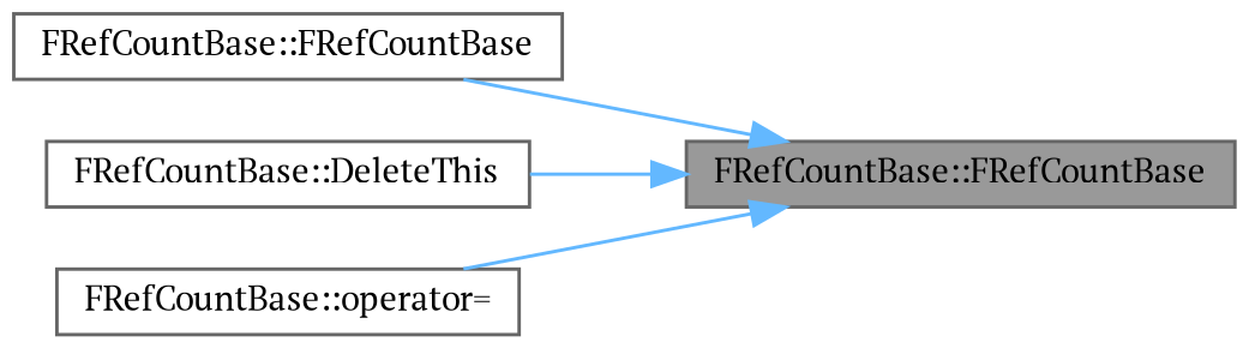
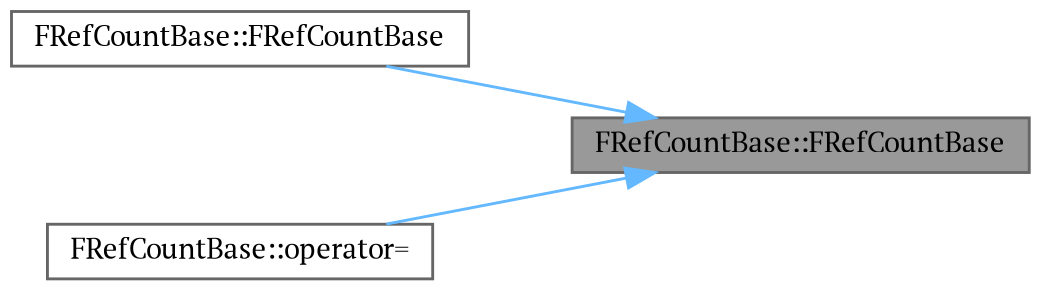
  digraph {
    rankdir=RL
    fontname="PT Serif"
    node [color=grey40 fillcolor=white fontname="PT Serif" fontsize=10 shape=box style=filled]
    edge [color=steelblue1 dir=back fontname="PT Serif" fontsize=10 labelfontname=Helvetica labelfontsize=10 style=solid]
    n1 [color=gray40 fillcolor=grey60 fontcolor=black height=0.2 label="FRefCountBase::FRefCountBase" width=0.4]
    n2 [height=0.2 label="FRefCountBase::FRefCountBase" width=0.4]
-   n3 [height=0.2 label="FRefCountBase::DeleteThis" width=0.4]
    n4 [height=0.2 label="FRefCountBase::operator=" width=0.4]
    n1 -> n2
-   n1 -> n3
    n1 -> n4
  }
